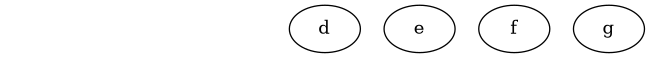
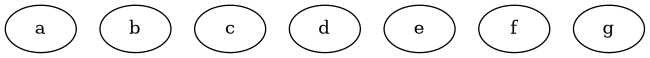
  digraph {
    node [Weight=3]
+   a
+   b [Weight=2]
+   c
    d [Weight=4]
    e
    f [Weight=1]
    g [Weight=2]
  }
